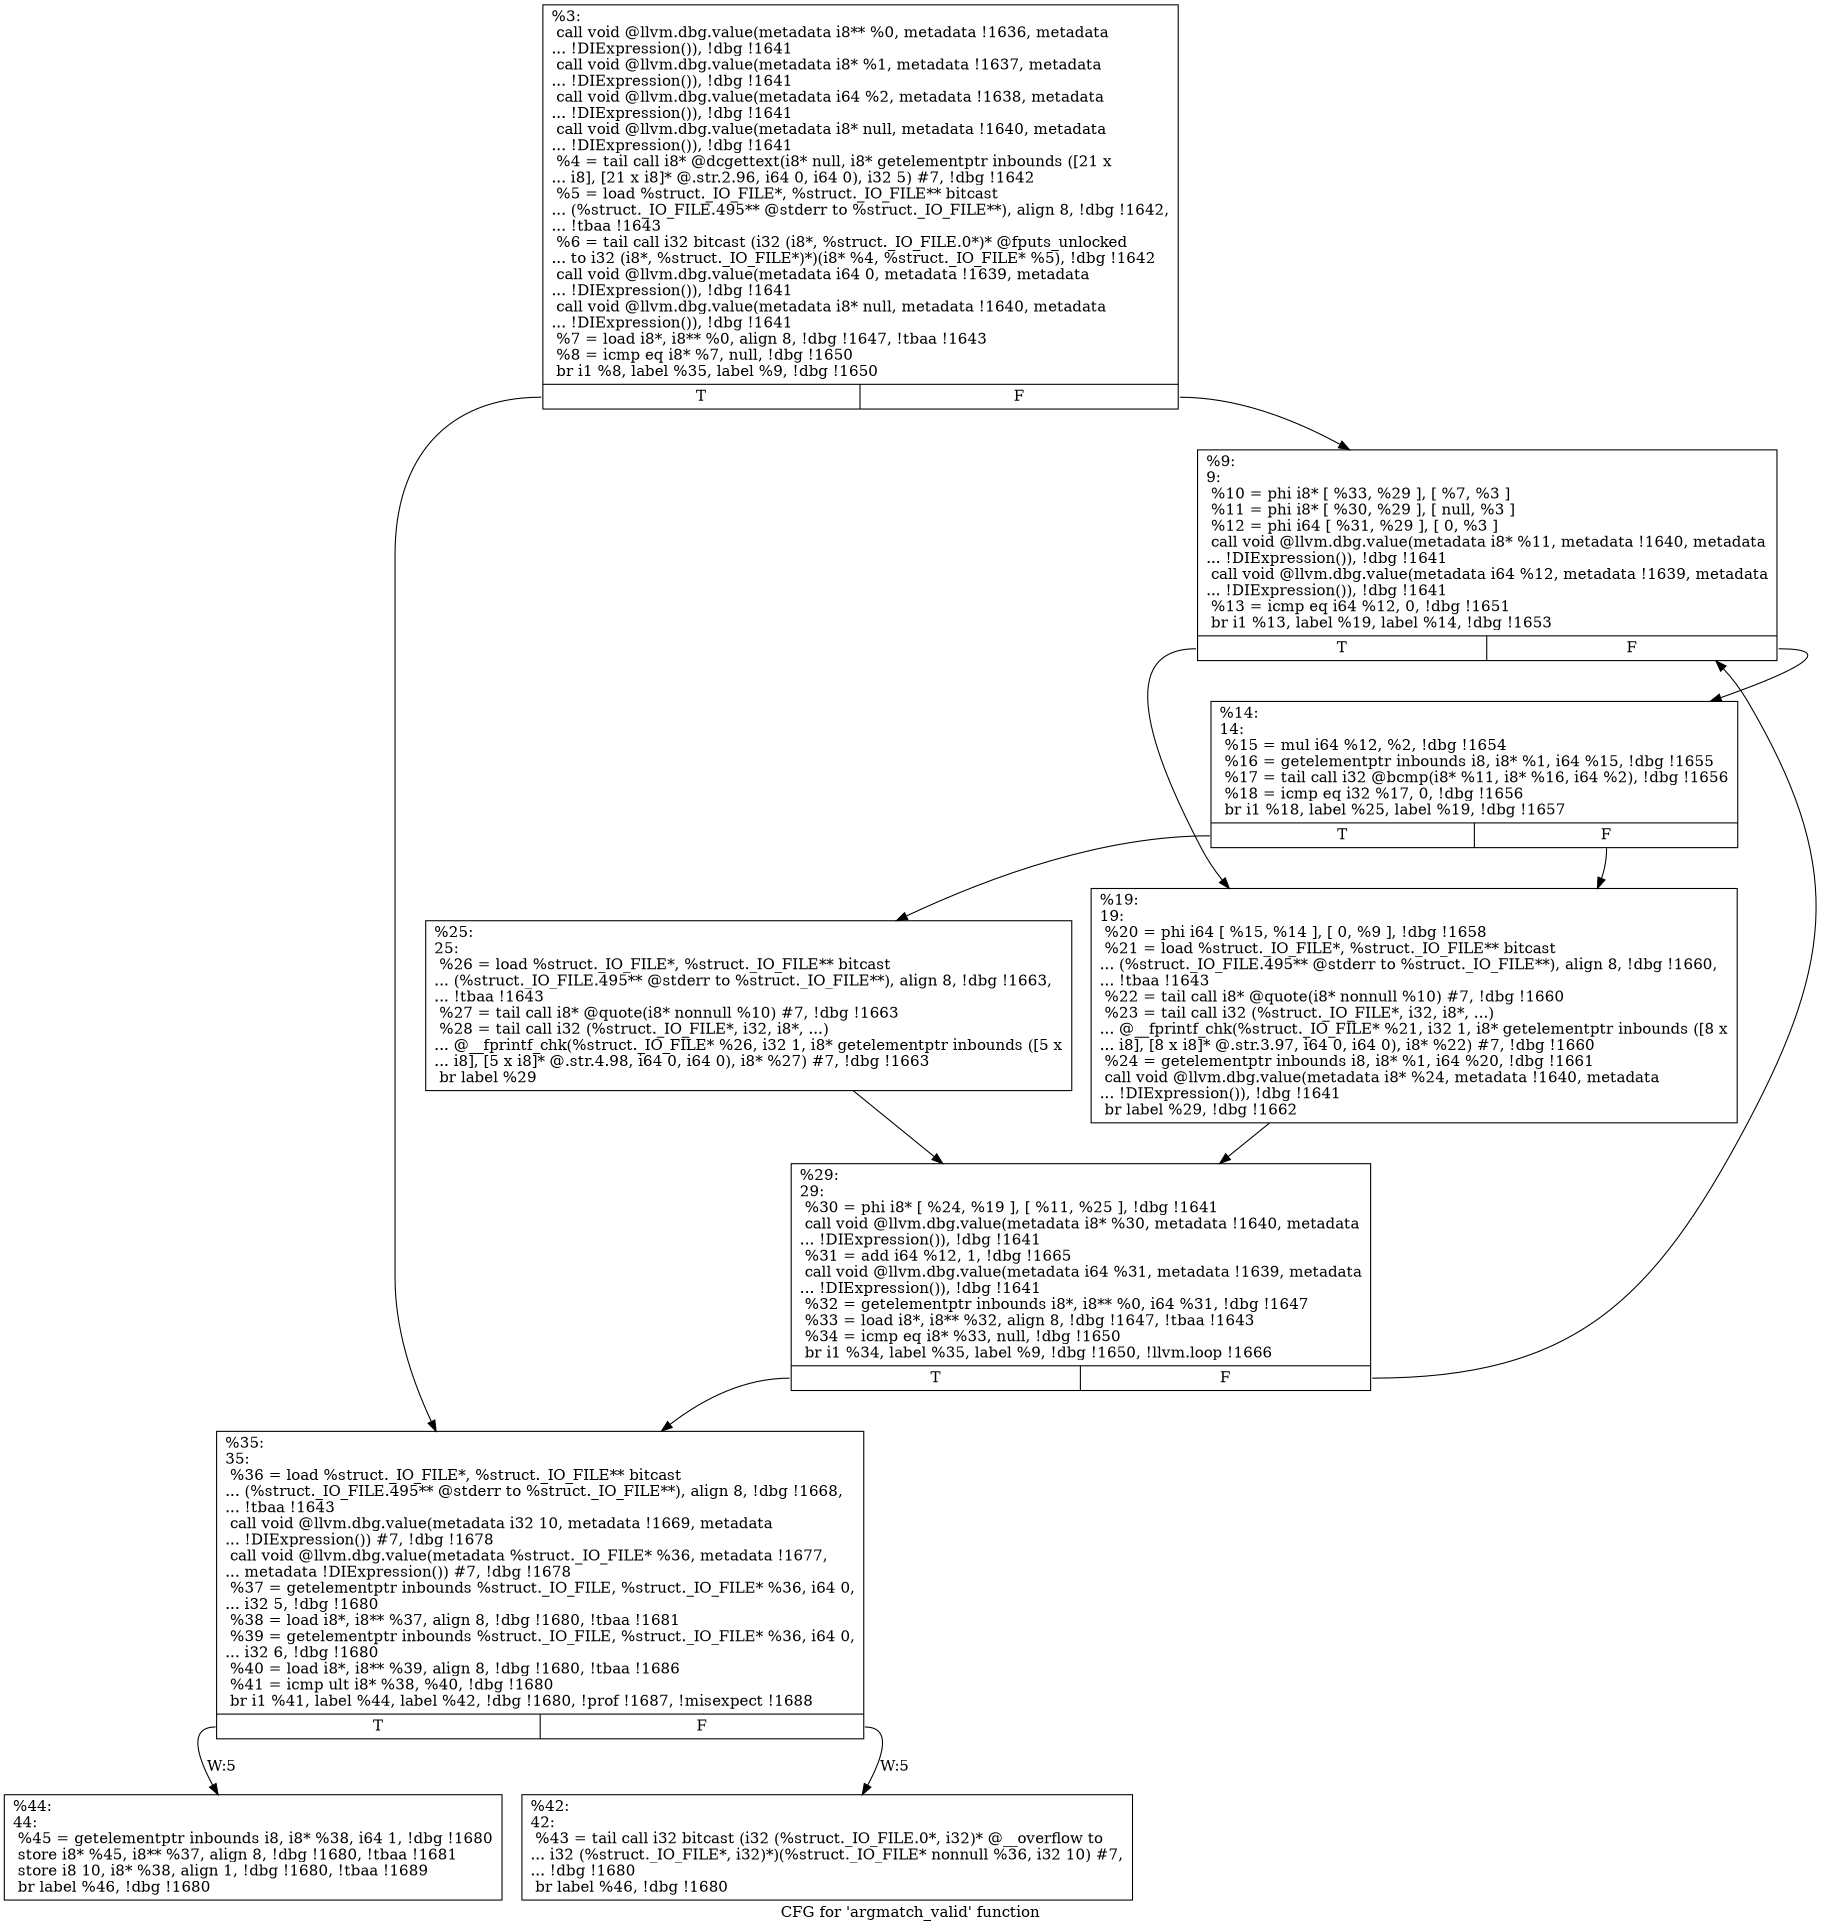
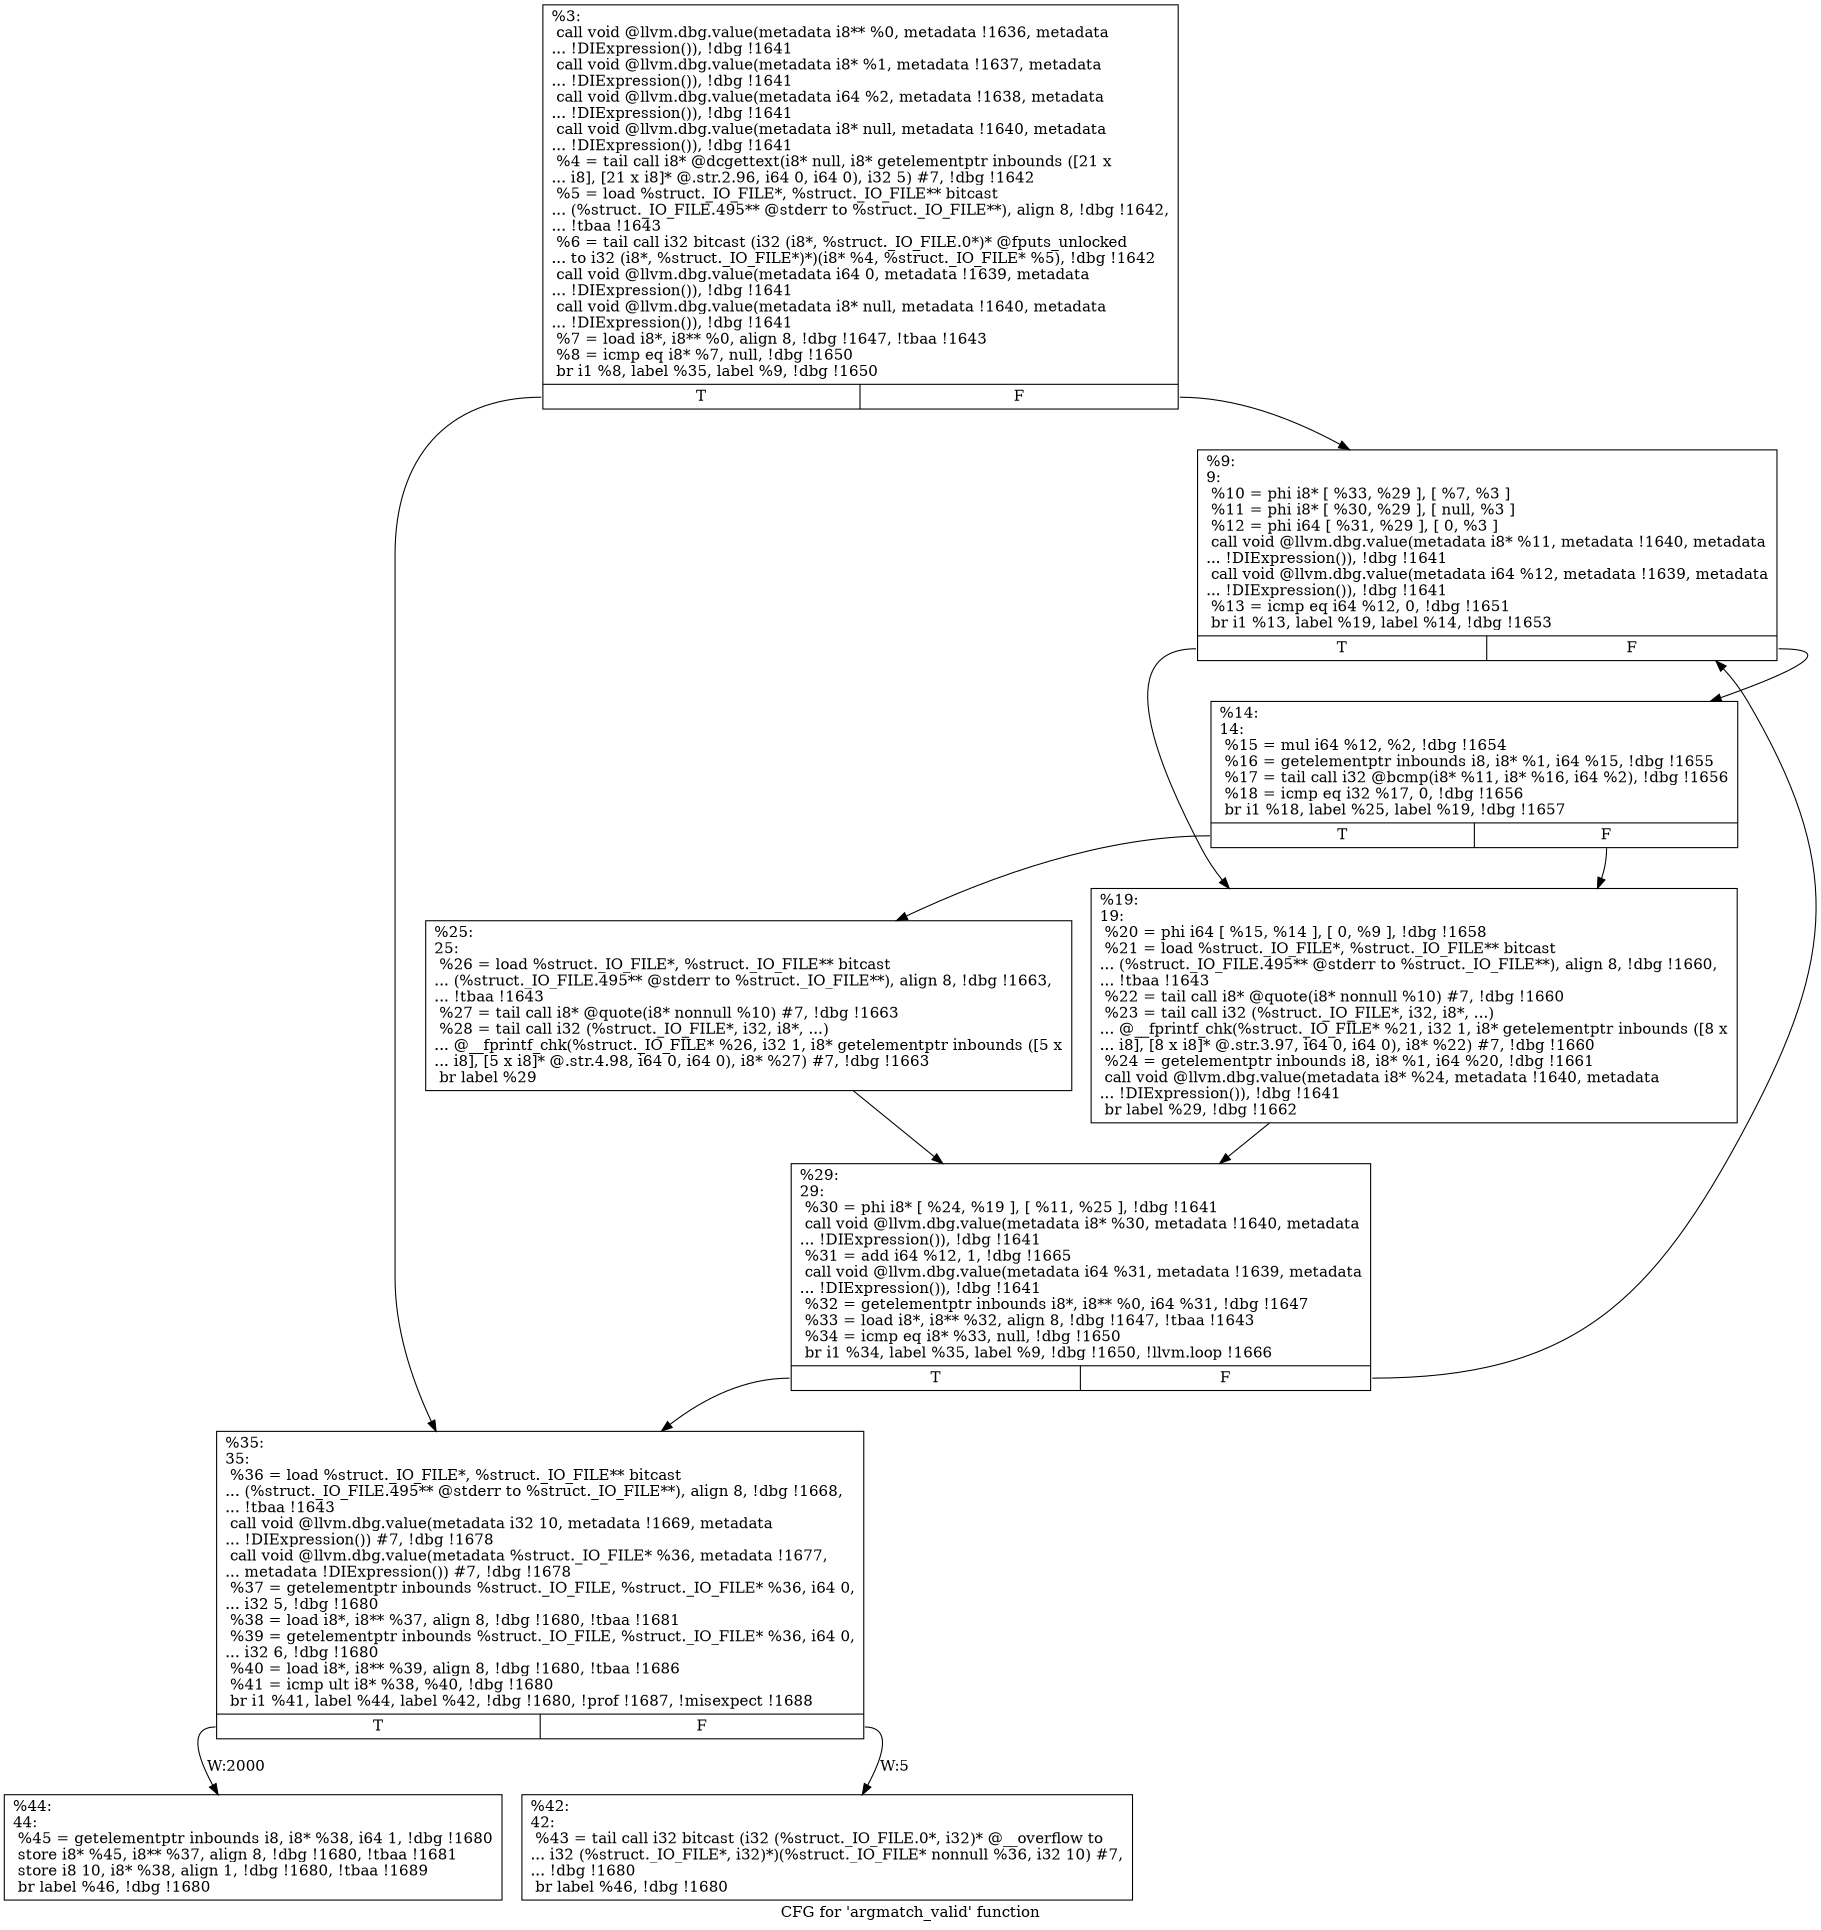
  digraph {
    label="CFG for 'argmatch_valid' function"
    node [shape=record]
    edge [tailport=s0]
    n1 [label="{%3:\l  call void @llvm.dbg.value(metadata i8** %0, metadata !1636, metadata\l... !DIExpression()), !dbg !1641\l  call void @llvm.dbg.value(metadata i8* %1, metadata !1637, metadata\l... !DIExpression()), !dbg !1641\l  call void @llvm.dbg.value(metadata i64 %2, metadata !1638, metadata\l... !DIExpression()), !dbg !1641\l  call void @llvm.dbg.value(metadata i8* null, metadata !1640, metadata\l... !DIExpression()), !dbg !1641\l  %4 = tail call i8* @dcgettext(i8* null, i8* getelementptr inbounds ([21 x\l... i8], [21 x i8]* @.str.2.96, i64 0, i64 0), i32 5) #7, !dbg !1642\l  %5 = load %struct._IO_FILE*, %struct._IO_FILE** bitcast\l... (%struct._IO_FILE.495** @stderr to %struct._IO_FILE**), align 8, !dbg !1642,\l... !tbaa !1643\l  %6 = tail call i32 bitcast (i32 (i8*, %struct._IO_FILE.0*)* @fputs_unlocked\l... to i32 (i8*, %struct._IO_FILE*)*)(i8* %4, %struct._IO_FILE* %5), !dbg !1642\l  call void @llvm.dbg.value(metadata i64 0, metadata !1639, metadata\l... !DIExpression()), !dbg !1641\l  call void @llvm.dbg.value(metadata i8* null, metadata !1640, metadata\l... !DIExpression()), !dbg !1641\l  %7 = load i8*, i8** %0, align 8, !dbg !1647, !tbaa !1643\l  %8 = icmp eq i8* %7, null, !dbg !1650\l  br i1 %8, label %35, label %9, !dbg !1650\l|{<s0>T|<s1>F}}"]
    n2 [label="{%35:\l35:                                               \l  %36 = load %struct._IO_FILE*, %struct._IO_FILE** bitcast\l... (%struct._IO_FILE.495** @stderr to %struct._IO_FILE**), align 8, !dbg !1668,\l... !tbaa !1643\l  call void @llvm.dbg.value(metadata i32 10, metadata !1669, metadata\l... !DIExpression()) #7, !dbg !1678\l  call void @llvm.dbg.value(metadata %struct._IO_FILE* %36, metadata !1677,\l... metadata !DIExpression()) #7, !dbg !1678\l  %37 = getelementptr inbounds %struct._IO_FILE, %struct._IO_FILE* %36, i64 0,\l... i32 5, !dbg !1680\l  %38 = load i8*, i8** %37, align 8, !dbg !1680, !tbaa !1681\l  %39 = getelementptr inbounds %struct._IO_FILE, %struct._IO_FILE* %36, i64 0,\l... i32 6, !dbg !1680\l  %40 = load i8*, i8** %39, align 8, !dbg !1680, !tbaa !1686\l  %41 = icmp ult i8* %38, %40, !dbg !1680\l  br i1 %41, label %44, label %42, !dbg !1680, !prof !1687, !misexpect !1688\l|{<s0>T|<s1>F}}"]
    n3 [label="{%9:\l9:                                                \l  %10 = phi i8* [ %33, %29 ], [ %7, %3 ]\l  %11 = phi i8* [ %30, %29 ], [ null, %3 ]\l  %12 = phi i64 [ %31, %29 ], [ 0, %3 ]\l  call void @llvm.dbg.value(metadata i8* %11, metadata !1640, metadata\l... !DIExpression()), !dbg !1641\l  call void @llvm.dbg.value(metadata i64 %12, metadata !1639, metadata\l... !DIExpression()), !dbg !1641\l  %13 = icmp eq i64 %12, 0, !dbg !1651\l  br i1 %13, label %19, label %14, !dbg !1653\l|{<s0>T|<s1>F}}"]
    n4 [label="{%44:\l44:                                               \l  %45 = getelementptr inbounds i8, i8* %38, i64 1, !dbg !1680\l  store i8* %45, i8** %37, align 8, !dbg !1680, !tbaa !1681\l  store i8 10, i8* %38, align 1, !dbg !1680, !tbaa !1689\l  br label %46, !dbg !1680\l}"]
    n5 [label="{%42:\l42:                                               \l  %43 = tail call i32 bitcast (i32 (%struct._IO_FILE.0*, i32)* @__overflow to\l... i32 (%struct._IO_FILE*, i32)*)(%struct._IO_FILE* nonnull %36, i32 10) #7,\l... !dbg !1680\l  br label %46, !dbg !1680\l}"]
    n6 [label="{%19:\l19:                                               \l  %20 = phi i64 [ %15, %14 ], [ 0, %9 ], !dbg !1658\l  %21 = load %struct._IO_FILE*, %struct._IO_FILE** bitcast\l... (%struct._IO_FILE.495** @stderr to %struct._IO_FILE**), align 8, !dbg !1660,\l... !tbaa !1643\l  %22 = tail call i8* @quote(i8* nonnull %10) #7, !dbg !1660\l  %23 = tail call i32 (%struct._IO_FILE*, i32, i8*, ...)\l... @__fprintf_chk(%struct._IO_FILE* %21, i32 1, i8* getelementptr inbounds ([8 x\l... i8], [8 x i8]* @.str.3.97, i64 0, i64 0), i8* %22) #7, !dbg !1660\l  %24 = getelementptr inbounds i8, i8* %1, i64 %20, !dbg !1661\l  call void @llvm.dbg.value(metadata i8* %24, metadata !1640, metadata\l... !DIExpression()), !dbg !1641\l  br label %29, !dbg !1662\l}"]
    n7 [label="{%14:\l14:                                               \l  %15 = mul i64 %12, %2, !dbg !1654\l  %16 = getelementptr inbounds i8, i8* %1, i64 %15, !dbg !1655\l  %17 = tail call i32 @bcmp(i8* %11, i8* %16, i64 %2), !dbg !1656\l  %18 = icmp eq i32 %17, 0, !dbg !1656\l  br i1 %18, label %25, label %19, !dbg !1657\l|{<s0>T|<s1>F}}"]
    n8 [label="{%29:\l29:                                               \l  %30 = phi i8* [ %24, %19 ], [ %11, %25 ], !dbg !1641\l  call void @llvm.dbg.value(metadata i8* %30, metadata !1640, metadata\l... !DIExpression()), !dbg !1641\l  %31 = add i64 %12, 1, !dbg !1665\l  call void @llvm.dbg.value(metadata i64 %31, metadata !1639, metadata\l... !DIExpression()), !dbg !1641\l  %32 = getelementptr inbounds i8*, i8** %0, i64 %31, !dbg !1647\l  %33 = load i8*, i8** %32, align 8, !dbg !1647, !tbaa !1643\l  %34 = icmp eq i8* %33, null, !dbg !1650\l  br i1 %34, label %35, label %9, !dbg !1650, !llvm.loop !1666\l|{<s0>T|<s1>F}}"]
    n9 [label="{%25:\l25:                                               \l  %26 = load %struct._IO_FILE*, %struct._IO_FILE** bitcast\l... (%struct._IO_FILE.495** @stderr to %struct._IO_FILE**), align 8, !dbg !1663,\l... !tbaa !1643\l  %27 = tail call i8* @quote(i8* nonnull %10) #7, !dbg !1663\l  %28 = tail call i32 (%struct._IO_FILE*, i32, i8*, ...)\l... @__fprintf_chk(%struct._IO_FILE* %26, i32 1, i8* getelementptr inbounds ([5 x\l... i8], [5 x i8]* @.str.4.98, i64 0, i64 0), i8* %27) #7, !dbg !1663\l  br label %29\l}"]
    n1 -> n2
    n1 -> n3 [tailport=s1]
-   n2 -> n4 [label="W:5"]
+   n2 -> n4 [label="W:2000"]
    n2 -> n5 [label="W:5" tailport=s1]
    n3 -> n6
    n3 -> n7 [tailport=s1]
    n6 -> n8
    n7 -> n6 [tailport=s1]
    n7 -> n9
    n8 -> n2
    n8 -> n3 [tailport=s1]
    n9 -> n8
  }
